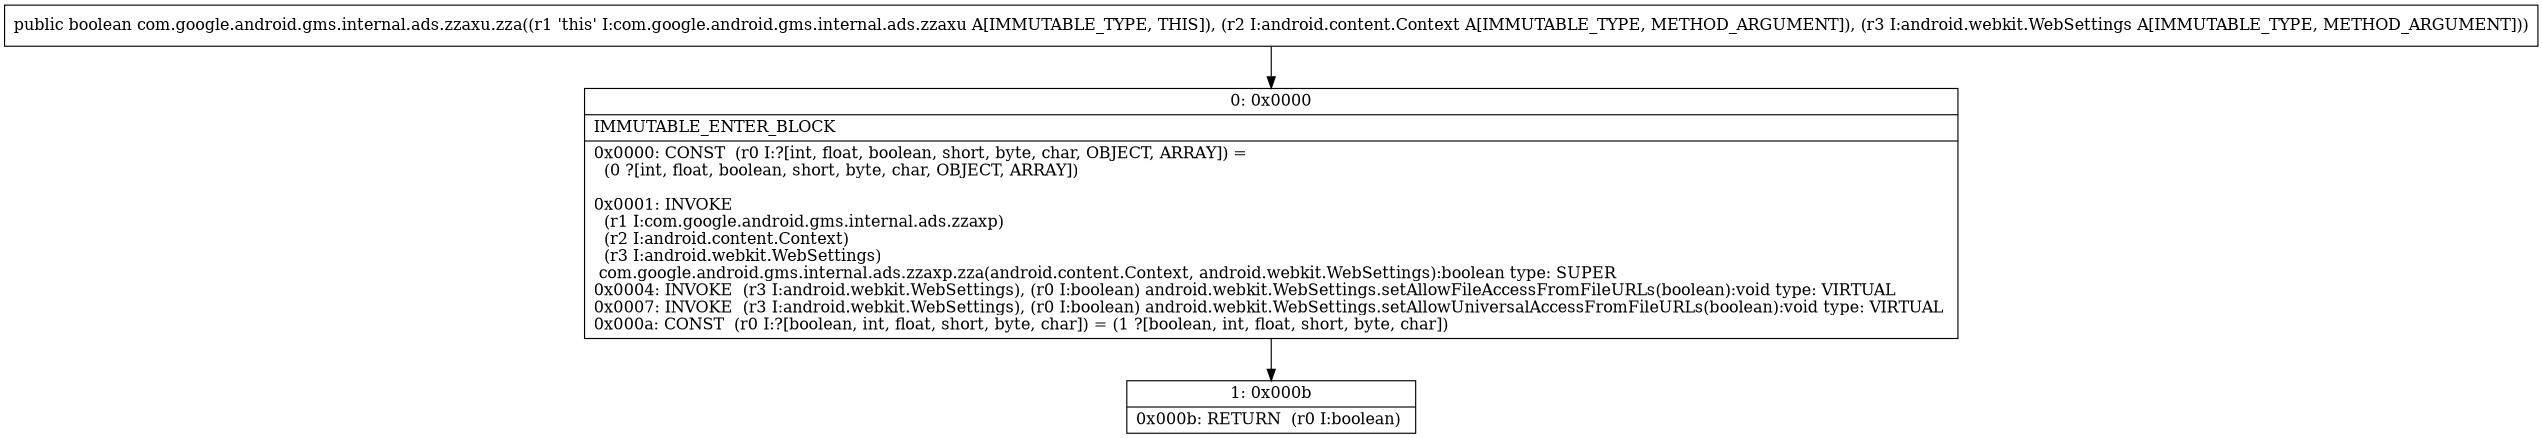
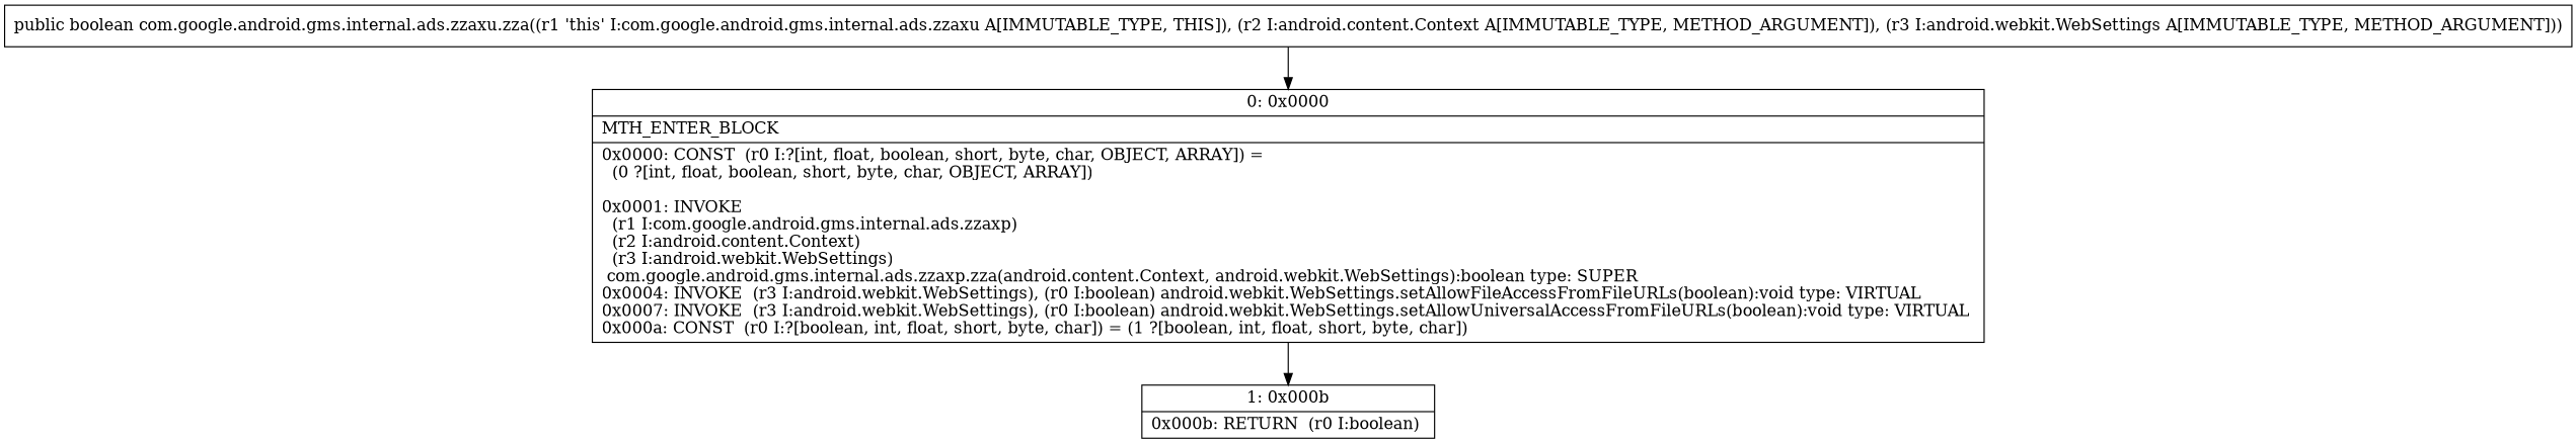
  digraph {
    node [shape=record]
-   n1 [label="{0\:\ 0x0000|IMMUTABLE_ENTER_BLOCK\l|0x0000: CONST  (r0 I:?[int, float, boolean, short, byte, char, OBJECT, ARRAY]) = \l  (0 ?[int, float, boolean, short, byte, char, OBJECT, ARRAY])\l \l0x0001: INVOKE  \l  (r1 I:com.google.android.gms.internal.ads.zzaxp)\l  (r2 I:android.content.Context)\l  (r3 I:android.webkit.WebSettings)\l com.google.android.gms.internal.ads.zzaxp.zza(android.content.Context, android.webkit.WebSettings):boolean type: SUPER \l0x0004: INVOKE  (r3 I:android.webkit.WebSettings), (r0 I:boolean) android.webkit.WebSettings.setAllowFileAccessFromFileURLs(boolean):void type: VIRTUAL \l0x0007: INVOKE  (r3 I:android.webkit.WebSettings), (r0 I:boolean) android.webkit.WebSettings.setAllowUniversalAccessFromFileURLs(boolean):void type: VIRTUAL \l0x000a: CONST  (r0 I:?[boolean, int, float, short, byte, char]) = (1 ?[boolean, int, float, short, byte, char]) \l}"]
+   n1 [label="{0\:\ 0x0000|MTH_ENTER_BLOCK\l|0x0000: CONST  (r0 I:?[int, float, boolean, short, byte, char, OBJECT, ARRAY]) = \l  (0 ?[int, float, boolean, short, byte, char, OBJECT, ARRAY])\l \l0x0001: INVOKE  \l  (r1 I:com.google.android.gms.internal.ads.zzaxp)\l  (r2 I:android.content.Context)\l  (r3 I:android.webkit.WebSettings)\l com.google.android.gms.internal.ads.zzaxp.zza(android.content.Context, android.webkit.WebSettings):boolean type: SUPER \l0x0004: INVOKE  (r3 I:android.webkit.WebSettings), (r0 I:boolean) android.webkit.WebSettings.setAllowFileAccessFromFileURLs(boolean):void type: VIRTUAL \l0x0007: INVOKE  (r3 I:android.webkit.WebSettings), (r0 I:boolean) android.webkit.WebSettings.setAllowUniversalAccessFromFileURLs(boolean):void type: VIRTUAL \l0x000a: CONST  (r0 I:?[boolean, int, float, short, byte, char]) = (1 ?[boolean, int, float, short, byte, char]) \l}"]
    n2 [label="{1\:\ 0x000b|0x000b: RETURN  (r0 I:boolean) \l}"]
    n3 [label="{public boolean com.google.android.gms.internal.ads.zzaxu.zza((r1 'this' I:com.google.android.gms.internal.ads.zzaxu A[IMMUTABLE_TYPE, THIS]), (r2 I:android.content.Context A[IMMUTABLE_TYPE, METHOD_ARGUMENT]), (r3 I:android.webkit.WebSettings A[IMMUTABLE_TYPE, METHOD_ARGUMENT])) }"]
    n1 -> n2
    n3 -> n1
  }
